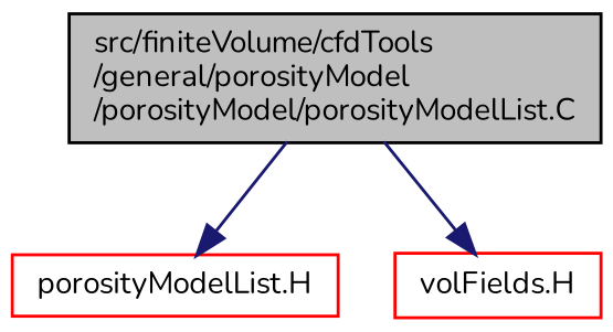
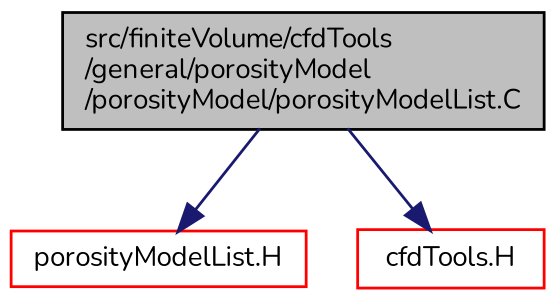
  digraph {
    fontname=Nunito
    node [color=red fontname=Nunito fontsize=10 shape=record]
    edge [color=midnightblue fontname=Nunito fontsize=10 labelfontname=FreeSans labelfontsize=10 style=solid]
    n1 [color=black fillcolor=grey75 fontcolor=black height=0.2 label="src/finiteVolume/cfdTools\l/general/porosityModel\l/porosityModel/porosityModelList.C" style=filled width=0.4]
    n2 [height=0.2 label="porosityModelList.H" width=0.4]
-   n3 [height=0.2 label="volFields.H" width=0.4]
+   n3 [height=0.2 label="cfdTools.H" width=0.4]
    n1 -> n2
    n1 -> n3
  }
